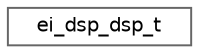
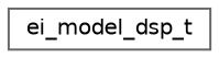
  digraph {
    rankdir=LR
-   n1 [color=grey40 fillcolor=white fontname=Helvetica fontsize=10 height=0.2 label=ei_dsp_dsp_t shape=box style=filled width=0.4]
+   n1 [color=grey40 fillcolor=white fontname=Helvetica fontsize=10 height=0.2 label=ei_model_dsp_t shape=box style=filled width=0.4]
  }
